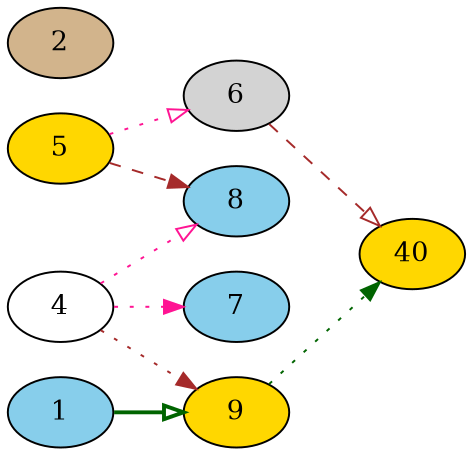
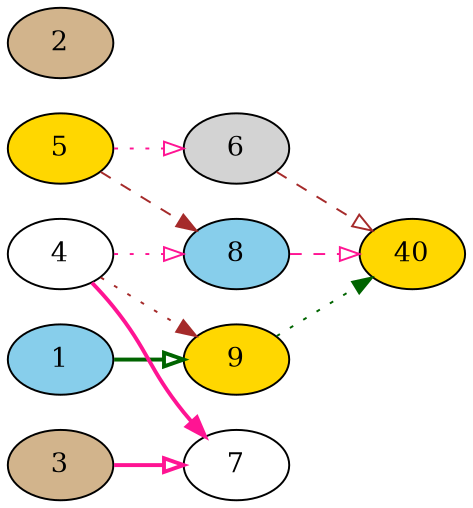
  digraph {
    rankdir=LR
    node [alpha=0.05 fillcolor=gold style=filled]
    edge [arrowhead=onormal color=deeppink style=dotted]
    1 [alpha=0.14 expect_size=51904512 fillcolor=skyblue]
    9 [alpha=0.19 expect_size=19813376]
    n3 [expect_size=37389312 label=40]
    2 [alpha=0.10 expect_size=34129920 fillcolor=tan]
-   7 [expect_size=9744384 fillcolor=skyblue]
+   3 [alpha=0.10 expect_size=42640384 fillcolor=tan]
+   7 [expect_size=9744384 fillcolor=white]
    6 [alpha=0.02 expect_size=46395392 fillcolor=lightgrey]
    4 [alpha=0.19 expect_size=51200000 fillcolor=white]
    8 [alpha=0.11 expect_size=27695104 fillcolor=skyblue]
    5 [expect_size=23113728]
    1 -> 9 [color=darkgreen style=bold]
    9 -> n3 [arrowhead=normal color=darkgreen]
+   3 -> 7 [style=bold]
    6 -> n3 [color=brown style=dashed]
    4 -> 9 [arrowhead=normal color=brown]
-   4 -> 7 [arrowhead=normal]
+   4 -> 7 [arrowhead=normal style=bold]
    4 -> 8
+   8 -> n3 [style=dashed]
    5 -> 6
    5 -> 8 [arrowhead=normal color=brown style=dashed]
  }
